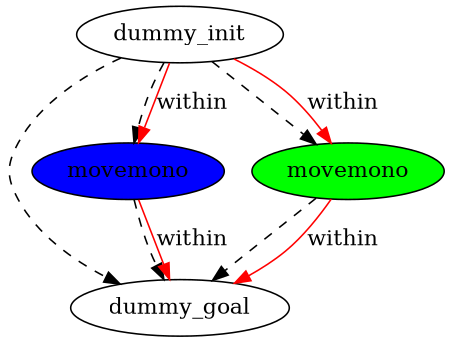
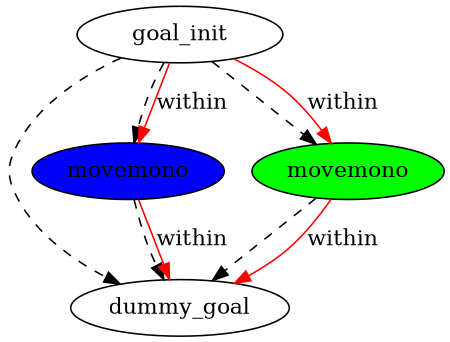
  digraph {
    node [fillcolor=white style=filled]
    edge [color=black style=dashed]
-   n1 [label=dummy_init]
+   n1 [label=goal_init]
    n2 [label=dummy_goal]
    n3 [fillcolor=blue label=movemono]
    n4 [fillcolor=green label=movemono]
    n1 -> n2
    n1 -> n3
    n1 -> n3 [color=red label=within style=""]
    n1 -> n4
    n1 -> n4 [color=red label=within style=""]
    n3 -> n2
    n3 -> n2 [color=red label=within style=""]
    n4 -> n2
    n4 -> n2 [color=red label=within style=""]
  }
